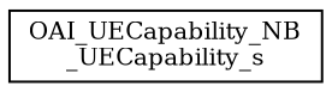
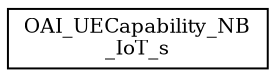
  digraph {
    rankdir=LR
    fontname="DejaVu Serif"
-   n1 [color=black fillcolor=white fontname="DejaVu Serif" fontsize=10 height=0.2 label="OAI_UECapability_NB\l_UECapability_s" shape=record style=filled width=0.4]
+   n1 [color=black fillcolor=white fontname="DejaVu Serif" fontsize=10 height=0.2 label="OAI_UECapability_NB\l_IoT_s" shape=record style=filled width=0.4]
  }
